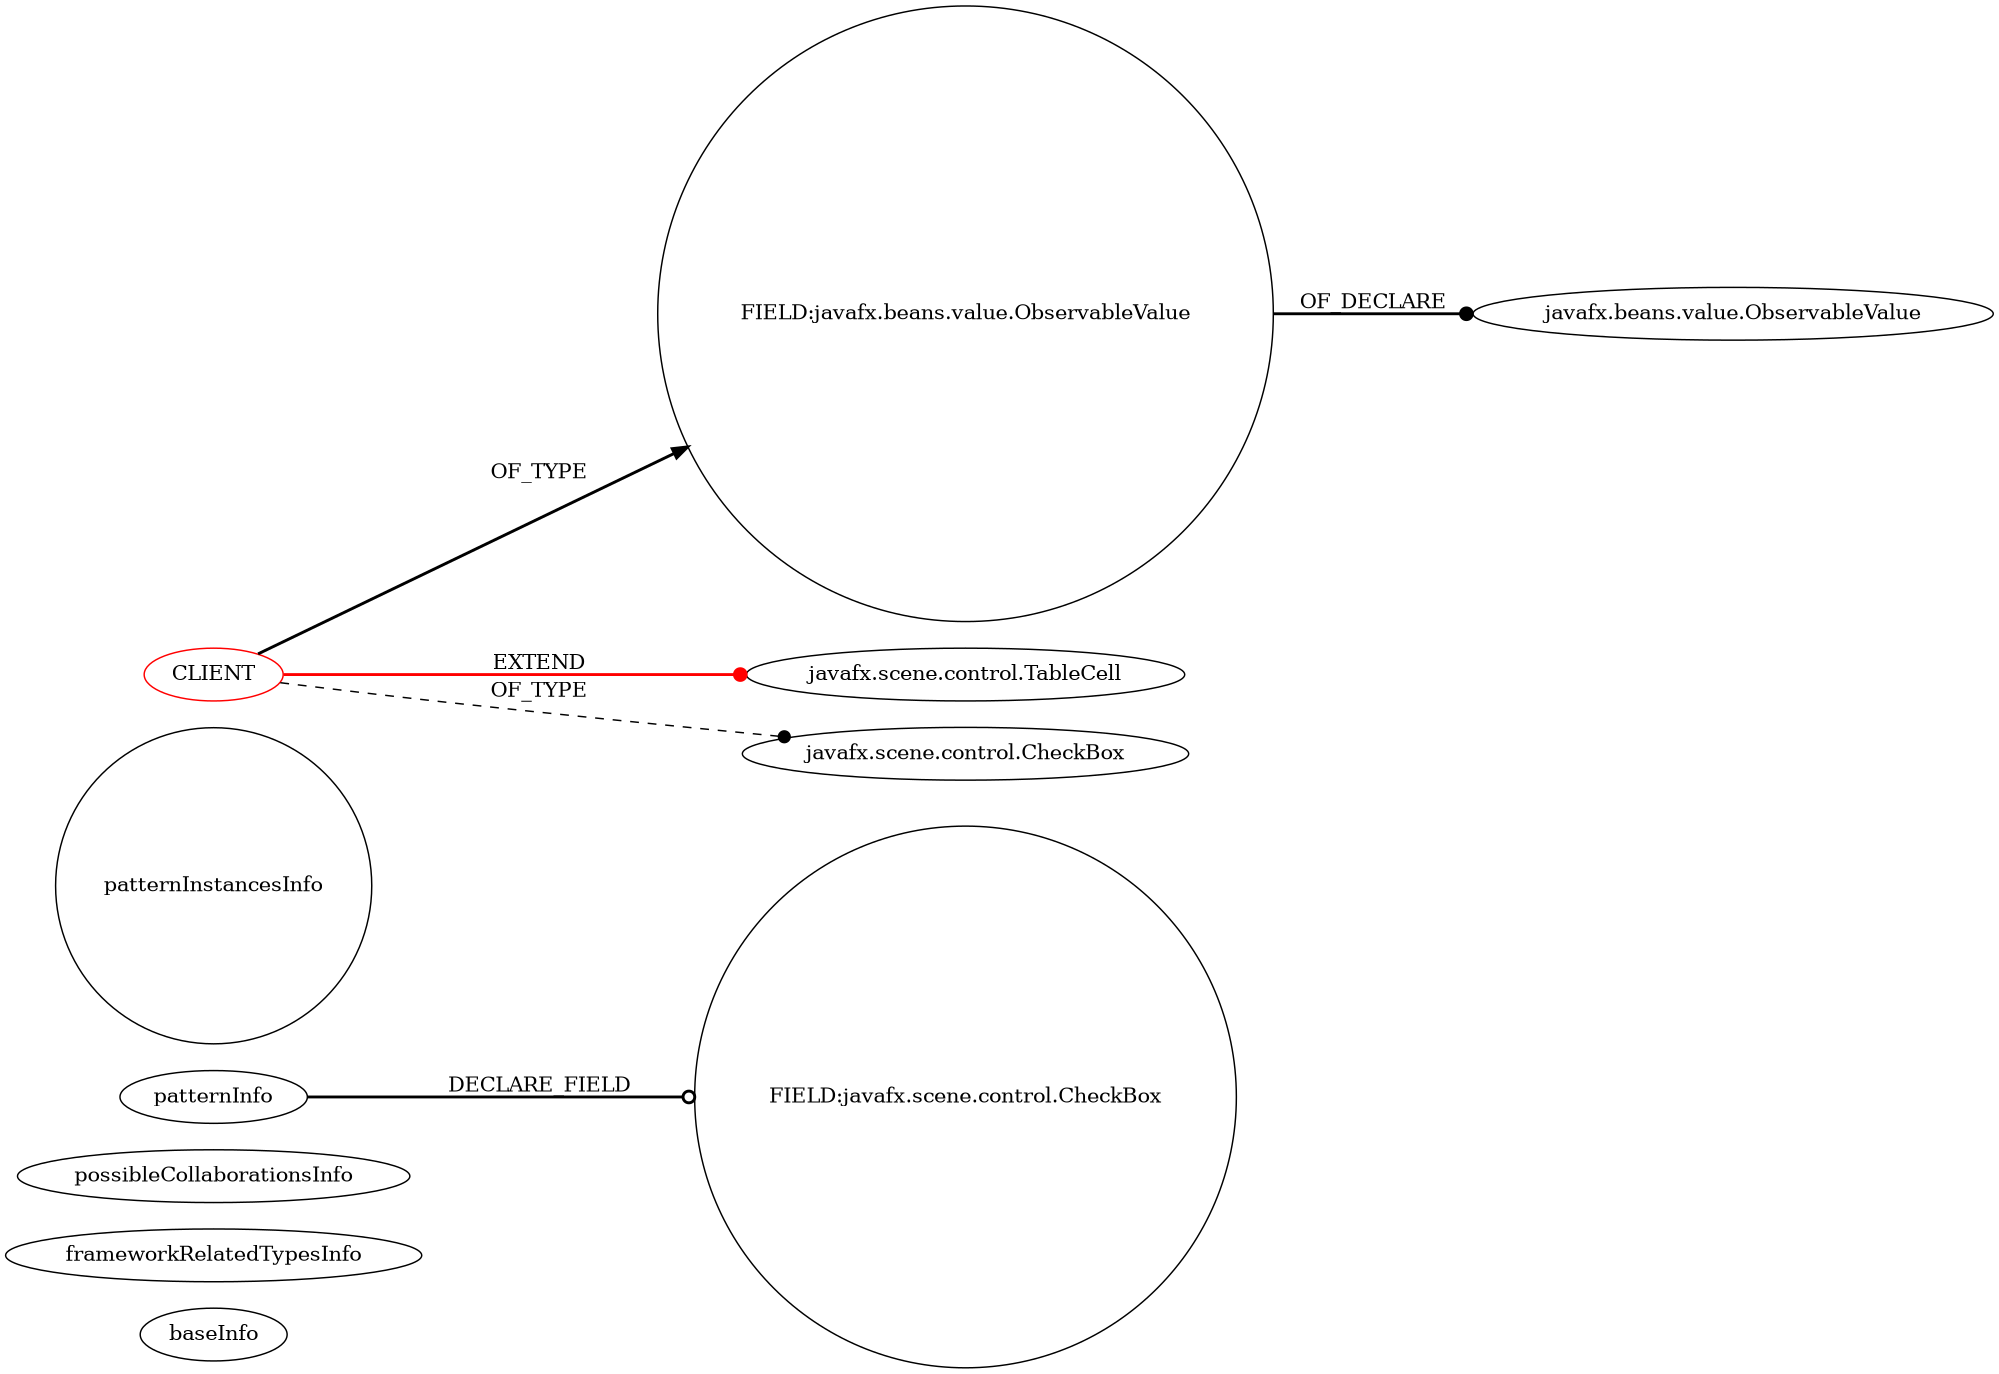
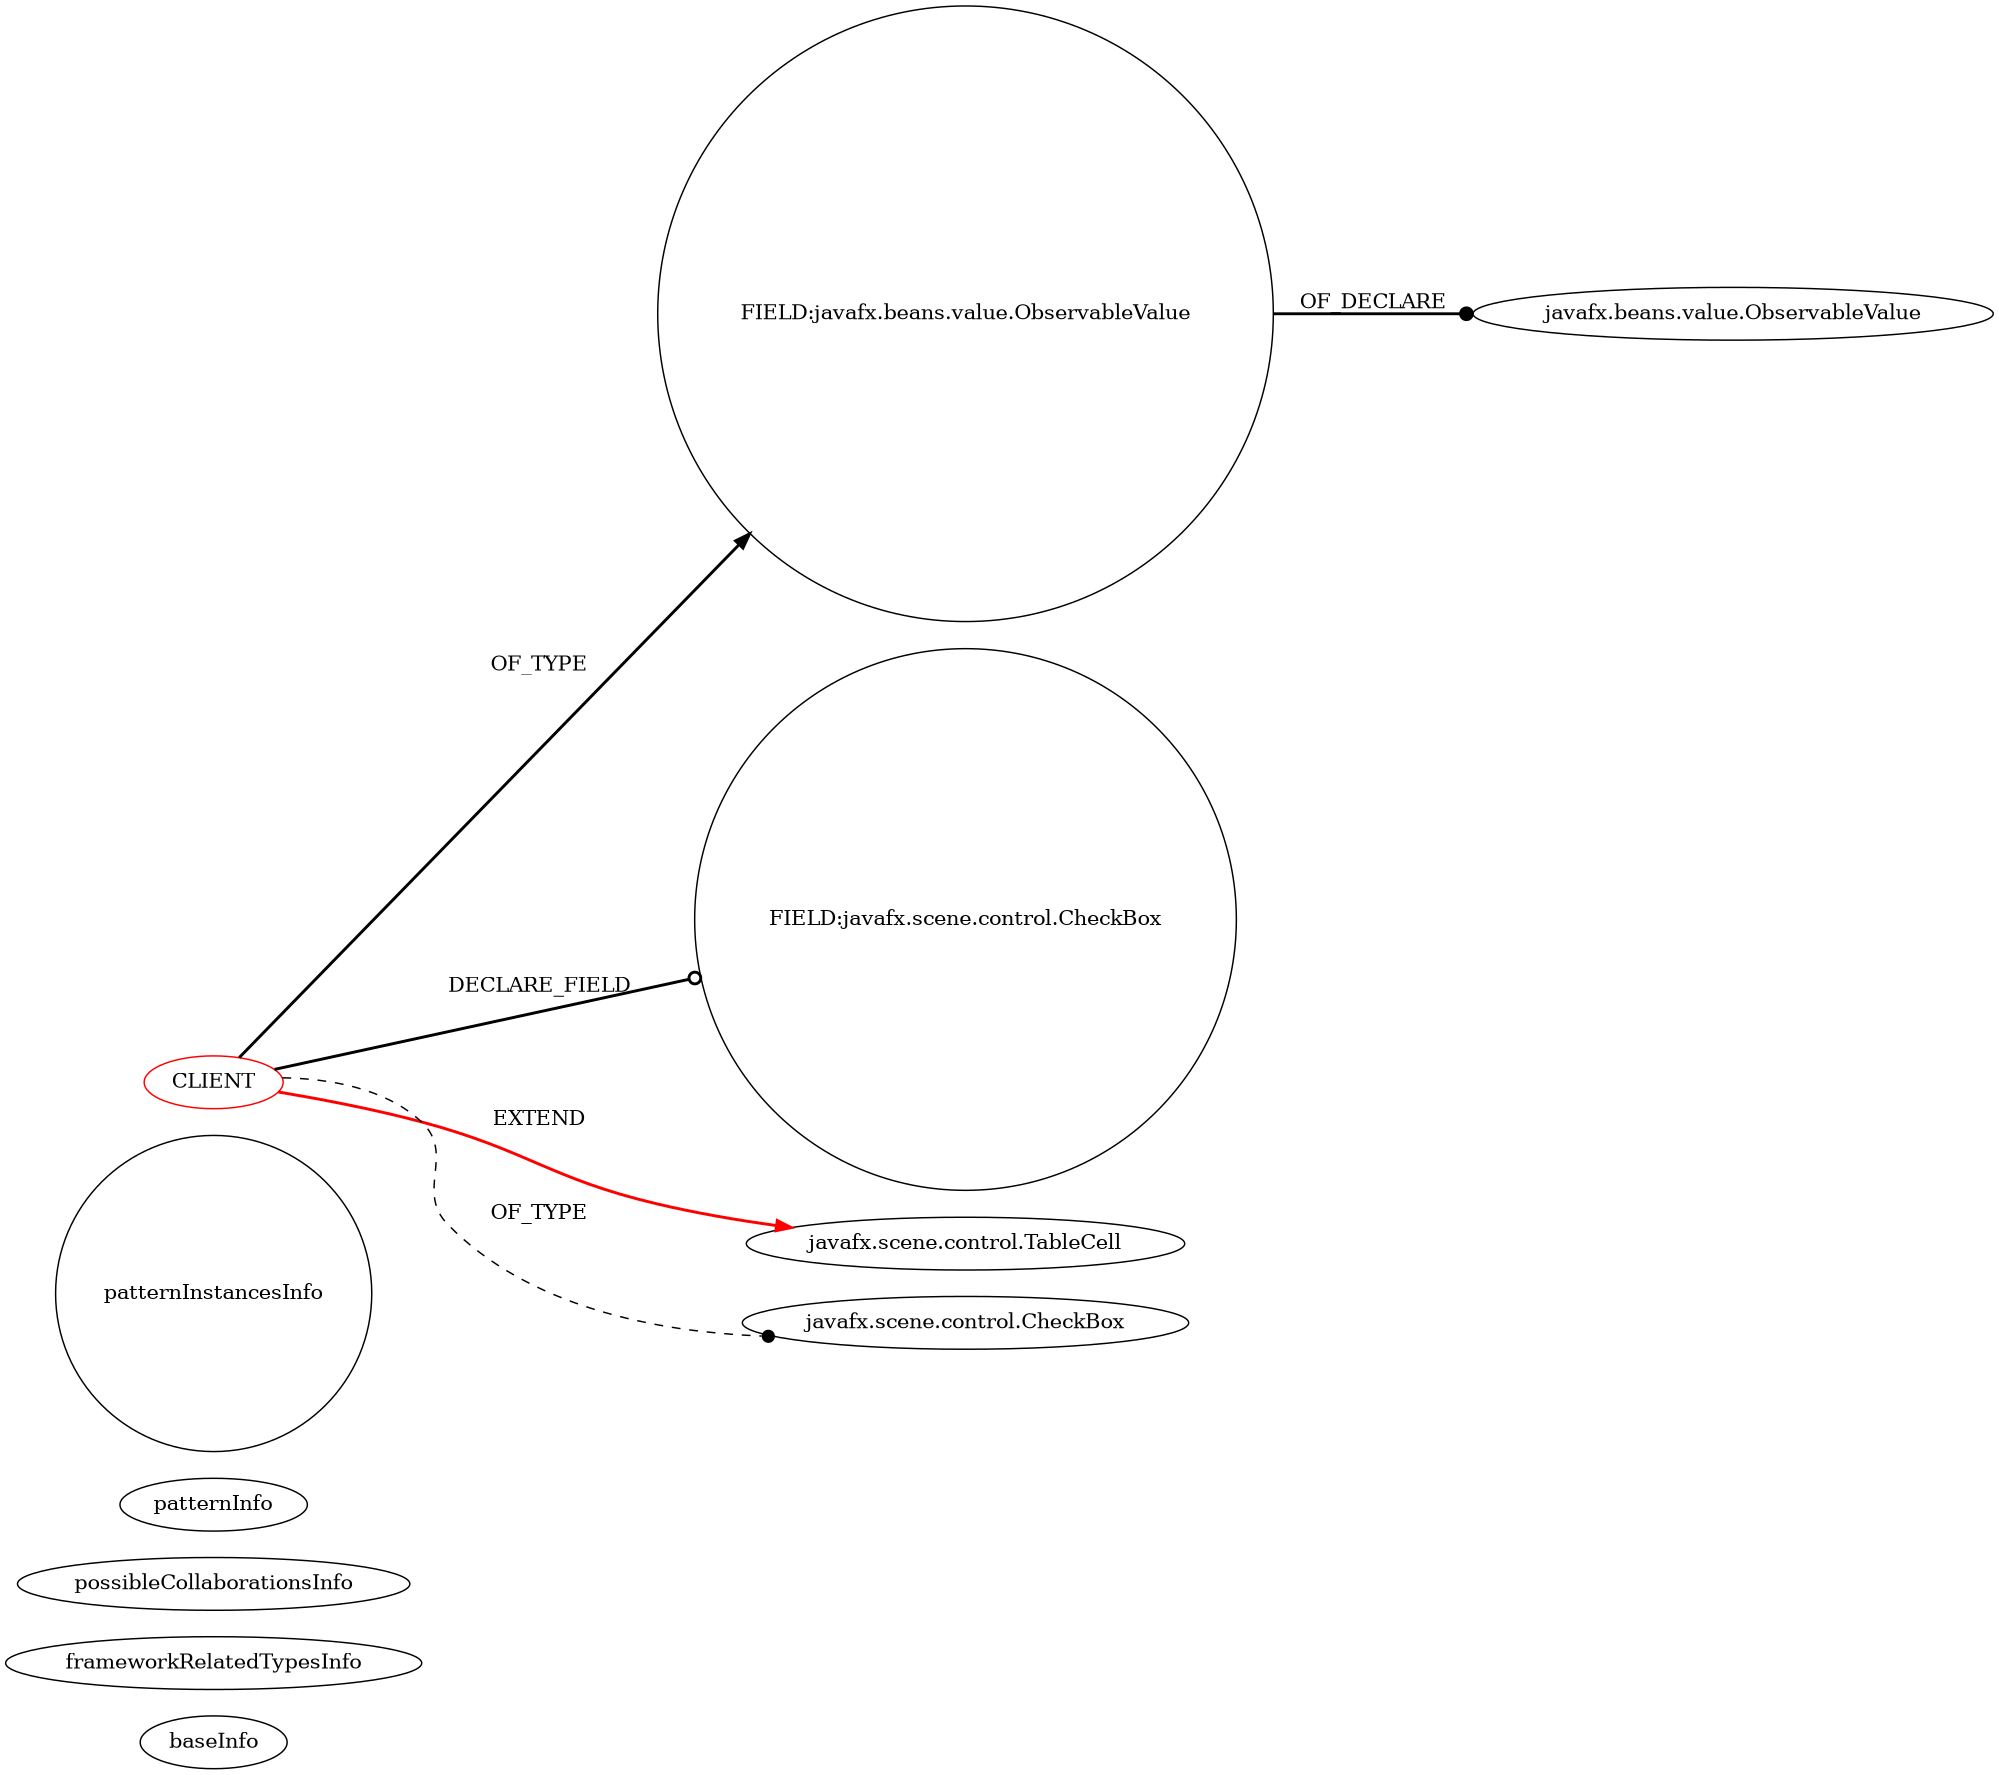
  digraph {
    rankdir=LR
    node [isFrameworkType=false]
    edge [arrowhead=dot style=bold]
    baseInfo [category=pattern graphId=4410 isAnonymous=false possibleRelation=false isFrameworkType=""]
    frameworkRelatedTypesInfo [0="javafx.scene.control.TableCell" isFrameworkType=""]
    possibleCollaborationsInfo [isFrameworkType=""]
    patternInfo [frequency=3.0 patternRootClient=0 isFrameworkType=""]
    patternInstancesInfo [0="Nordgaimer-GMStoXMLb2~/Nordgaimer-GMStoXMLb2/GMStoXMLb2-master/src/FXMLControllers/MainFrameController.java~CheckBoxTableCell~1022" 1="mathiasj33-VocLearn~/mathiasj33-VocLearn/VocLearn-master/src/net/softwarepage/voclearn/code/Bearbeitenmodus.java~CheckBoxTableCell~3586" 2="gleba-cppoints~/gleba-cppoints/cppoints-master/src/cpapp/view/EditTableController.java~CheckBoxTableCell~2754" shape=circle isFrameworkType=""]
    n6 [label="FIELD:javafx.beans.value.ObservableValue" shape=circle vertexType=FIELD_DECLARATION]
    n7 [label="javafx.beans.value.ObservableValue" vertexType=FRAMEWORK_INTERFACE_TYPE]
    n8 [color=red label=CLIENT vertexType=ROOT_CLIENT_CLASS_DECLARATION]
    n9 [label="FIELD:javafx.scene.control.CheckBox" shape=circle vertexType=FIELD_DECLARATION]
    n10 [label="javafx.scene.control.TableCell" vertexType=FRAMEWORK_CLASS_TYPE]
    n11 [label="javafx.scene.control.CheckBox" vertexType=FRAMEWORK_CLASS_TYPE]
    n6 -> n7 [label=OF_DECLARE]
    n8 -> n6 [arrowhead=normal label=OF_TYPE]
-   patternInfo -> n9 [arrowhead=odot label=DECLARE_FIELD]
-   n8 -> n10 [color=red label=EXTEND]
+   n8 -> n9 [arrowhead=odot label=DECLARE_FIELD]
+   n8 -> n10 [arrowhead=normal color=red label=EXTEND]
    n8 -> n11 [label=OF_TYPE style=dashed]
  }
